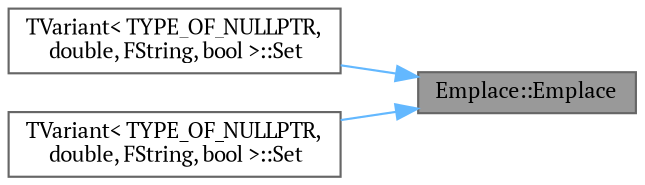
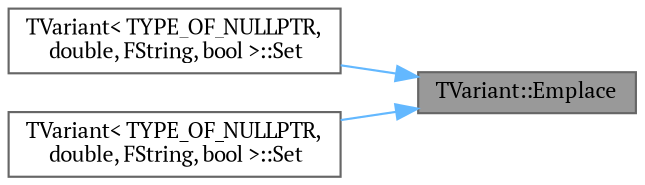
  digraph {
    rankdir=RL
    fontname="PT Serif"
    node [color=grey40 fillcolor=white fontname="PT Serif" fontsize=10 shape=box style=filled]
    edge [color=steelblue1 dir=back fontname="PT Serif" fontsize=10 labelfontname=Helvetica labelfontsize=10 style=solid]
-   n1 [color=gray40 fillcolor=grey60 fontcolor=black height=0.2 label="Emplace::Emplace" width=0.4]
+   n1 [color=gray40 fillcolor=grey60 fontcolor=black height=0.2 label="TVariant::Emplace" width=0.4]
    n2 [height=0.2 label="TVariant\< TYPE_OF_NULLPTR,\l double, FString, bool \>::Set" width=0.4]
    n3 [height=0.2 label="TVariant\< TYPE_OF_NULLPTR,\l double, FString, bool \>::Set" width=0.4]
    n1 -> n2
    n1 -> n3
  }
